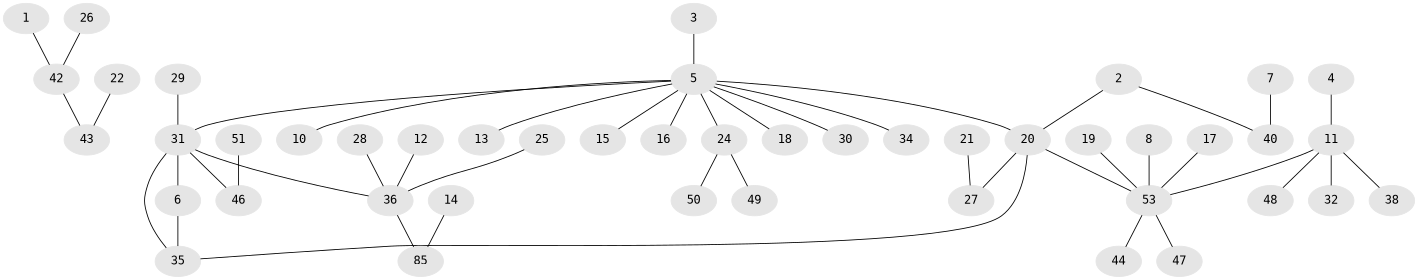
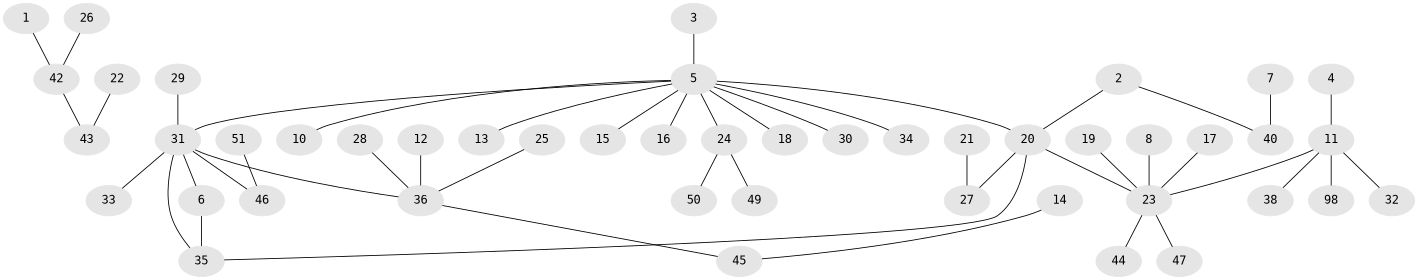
  graph {
    fontname="DejaVu Sans Mono"
    node [color=gray90 fontname="DejaVu Sans Mono" style=filled]
    edge [fontname="DejaVu Sans Mono" weight=1.0]
    1
    42
    43
    2
    20
    40
    35
-   23 [label=53]
+   23
    27
    3
    5
    10
    13
    15
    16
    18
    24
    30
    31
    34
    4
    11
    32
    38
-   48
+   48 [label=98]
    7
    49
    50
    6
    36
+   33
    46
    8
    44
    47
    12
-   45 [label=85]
+   45
    14
    17
    19
    21
    22
    25
    26
    28
    29
    n47 [label=51]
    1 -- 42
    42 -- 43
    2 -- 20
    2 -- 40
    20 -- 35
    20 -- 23
    20 -- 27
    23 -- 44
    23 -- 47
    3 -- 5
    5 -- 20
    5 -- 10
    5 -- 13
    5 -- 15
    5 -- 16
    5 -- 18
    5 -- 24
    5 -- 30
    5 -- 31
    5 -- 34
    24 -- 49
    24 -- 50
    31 -- 35
    31 -- 6
    31 -- 36
+   31 -- 33
    31 -- 46
    4 -- 11
    11 -- 23
    11 -- 32
    11 -- 38
    11 -- 48
    7 -- 40
    6 -- 35
    36 -- 45
    8 -- 23
    12 -- 36
    14 -- 45
    17 -- 23
    19 -- 23
    21 -- 27
    22 -- 43
    25 -- 36
    26 -- 42
    28 -- 36
    29 -- 31
    n47 -- 46
  }
